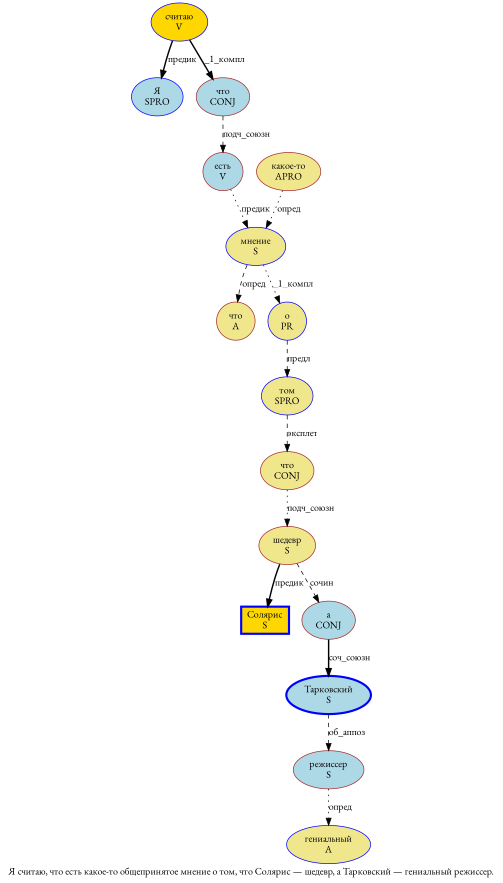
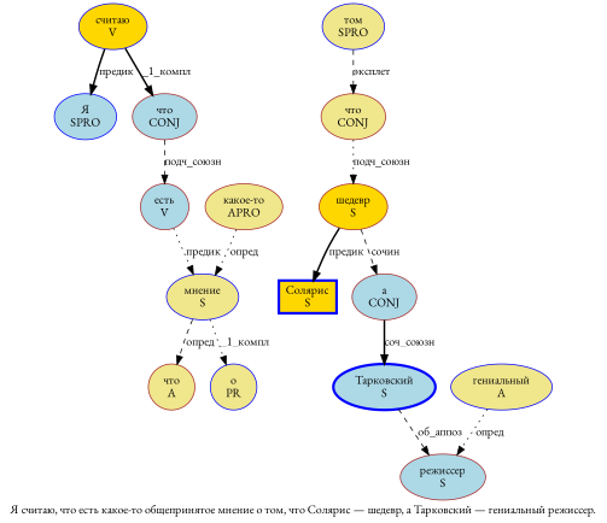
  digraph {
    fontname="EB Garamond"
    label="Я считаю, что есть какое-то общепринятое мнение о том, что Солярис — шедевр, а Тарковский — гениальный режиссер."
    node [color=blue fillcolor=khaki fontname="EB Garamond" penwidth=1 shape=ellipse style=filled]
    edge [fontname="EB Garamond" style=dashed]
    n1 [fillcolor=lightblue label="Я\nSPRO"]
    n2 [fillcolor=gold label="считаю\nV"]
    n3 [color=brown fillcolor=lightblue label="что\nCONJ"]
    n4 [color=brown fillcolor=lightblue label="есть\nV"]
    n5 [label="мнение\nS"]
    n6 [color=brown label="что\nA"]
    n7 [label="о\nPR"]
    n8 [color=brown label="какое-то\nAPRO"]
    n9 [label="том\nSPRO"]
    n10 [color=brown label="что\nCONJ"]
-   n11 [color=brown label="шедевр\nS"]
+   n11 [color=brown fillcolor=gold label="шедевр\nS"]
    n12 [fillcolor=gold label="Солярис\nS" penwidth=3 shape=box]
    n13 [color=brown fillcolor=lightblue label="а\nCONJ"]
    n14 [fillcolor=lightblue label="Тарковский\nS" penwidth=3]
    n15 [color=brown fillcolor=lightblue label="режиссер\nS"]
    n16 [label="гениальный\nA"]
    n2 -> n1 [label="предик" style=bold]
    n2 -> n3 [label="_1_компл" style=bold]
    n3 -> n4 [label="подч_союзн"]
    n4 -> n5 [label="предик" style=dotted]
    n5 -> n6 [label="опред"]
    n5 -> n7 [label="_1_компл" style=dotted]
-   n7 -> n9 [label="предл"]
    n8 -> n5 [label="опред" style=dotted]
    n9 -> n10 [label="эксплет"]
    n10 -> n11 [label="подч_союзн" style=dotted]
    n11 -> n12 [label="предик" style=bold]
    n11 -> n13 [label="сочин"]
    n13 -> n14 [label="соч_союзн" style=bold]
    n14 -> n15 [label="об_аппоз"]
-   n15 -> n16 [label="опред" style=dotted]
+   n16 -> n15 [label="опред" style=dotted]
  }
